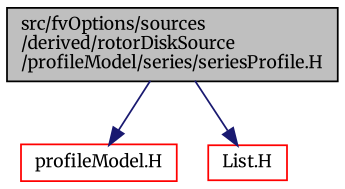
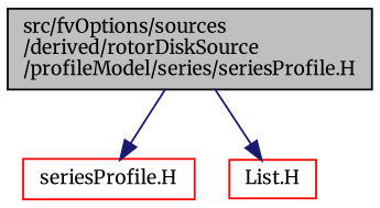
  digraph {
    fontname=Merriweather
    node [color=red fontname=Merriweather fontsize=10 shape=record]
    edge [color=midnightblue fontname=Merriweather fontsize=10 labelfontname=FreeSans labelfontsize=10 style=solid]
    n1 [color=black fillcolor=grey75 fontcolor=black height=0.2 label="src/fvOptions/sources\l/derived/rotorDiskSource\l/profileModel/series/seriesProfile.H" style=filled width=0.4]
-   n2 [height=0.2 label="profileModel.H" width=0.4]
+   n2 [height=0.2 label="seriesProfile.H" width=0.4]
    n3 [height=0.2 label="List.H" width=0.4]
    n1 -> n2
    n1 -> n3
  }
